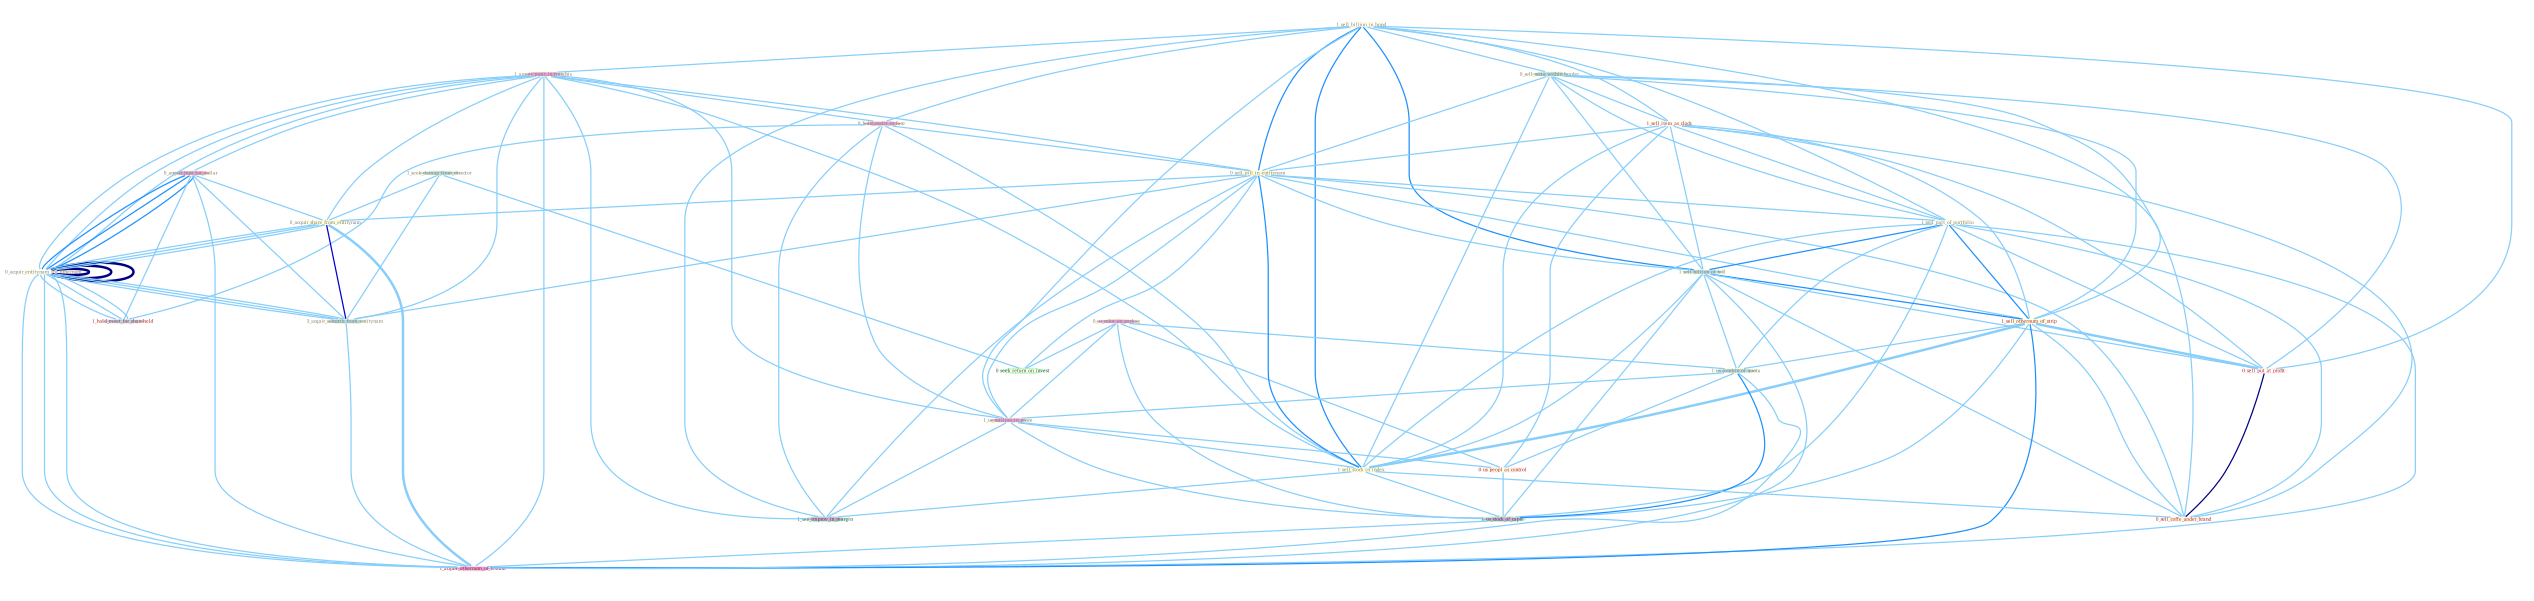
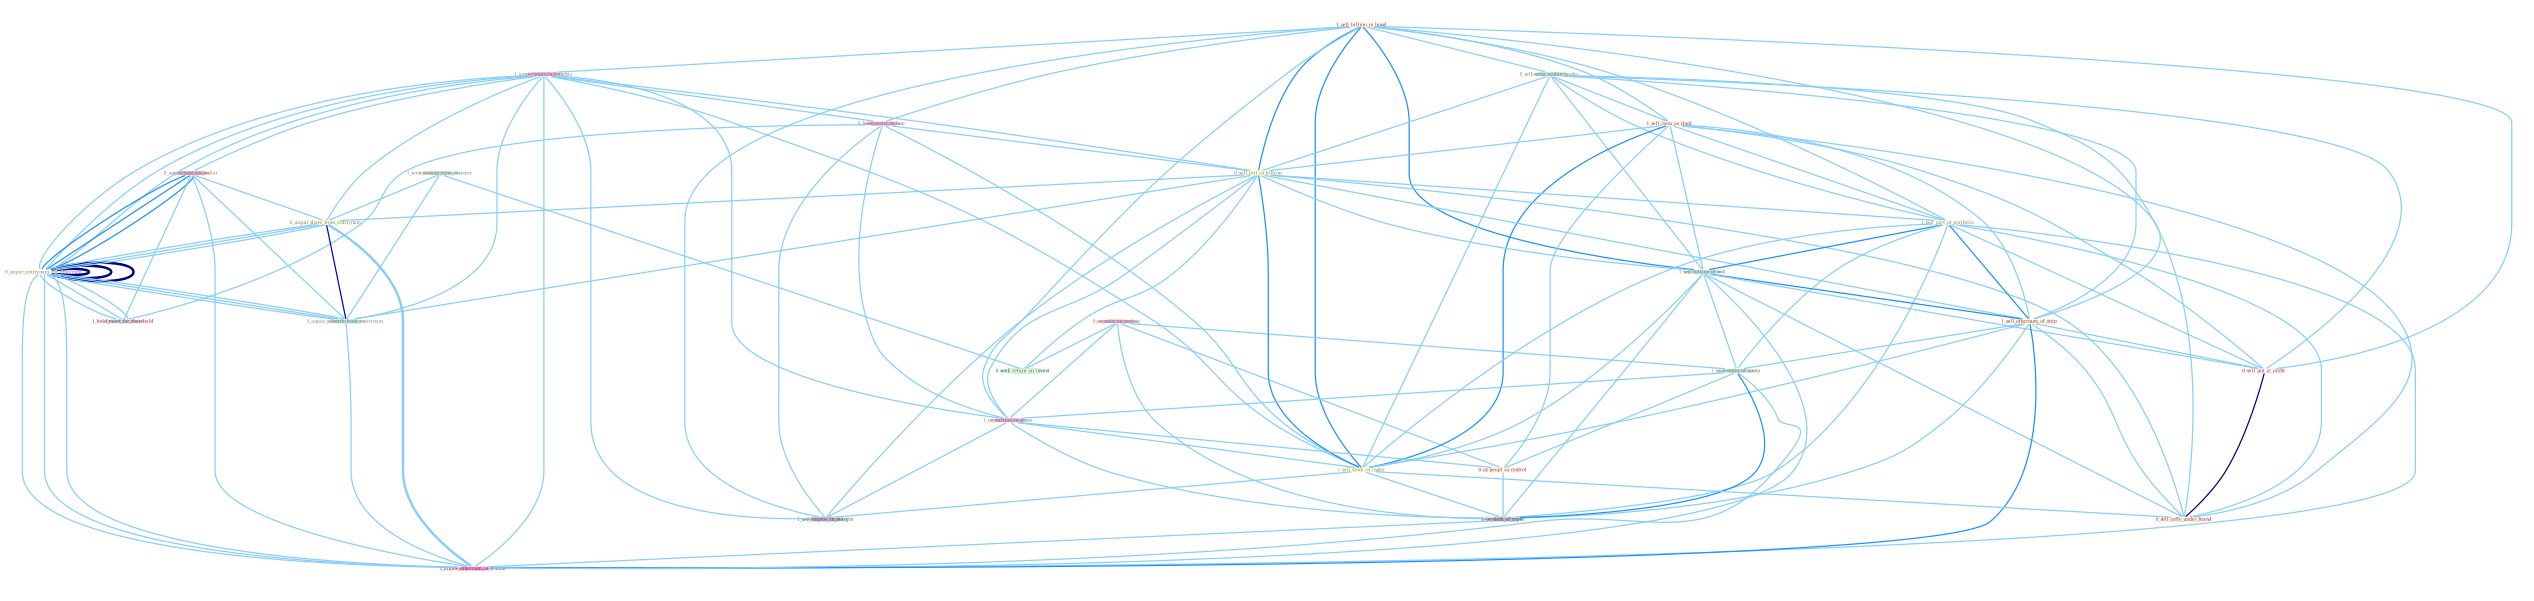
  graph {
    fontname="PT Serif"
    node [color="#ffffe0" fillcolor=plum fixedsize=true fontcolor="#8b7d6b" fontname="PT Serif" fontsize=4 shape=hexagon style=filled]
    edge [color="#87cefa" fontname="PT Serif" w=1]
-   "1_sell_billion_in_bond " [fillcolor=white height=.06 width=.5]
+   "1_sell_billion_in_bond " [fillcolor=white fontcolor="#b22222" height=.06 width=.5]
    "0_sell_secur_within_border " [fillcolor=lightblue height=.06 width=.5]
    "1_acquir_posit_in_franchis " [height=.06 width=.5]
    "0_acquir_busi_for_dollar " [height=.06 width=.5]
    "0_hold_coalit_in_face " [height=.06 width=.5]
    "1_seek_damag_from_director " [fillcolor=lightblue height=.06 shape=ellipse width=.5]
    "0_acquir_entitynam_for_othernum " [fillcolor=white height=.06 width=.5]
    "0_acquir_subscrib_from_entitynam " [fillcolor=lightblue height=.06 width=.5]
    "0_us_color_on_packag " [height=.06 shape=ellipse width=.5]
    "1_sell_item_as_clock " [fillcolor=white fontcolor="#b22222" height=.06 width=.5]
-   "0_sell_pill_in_entitynam " [fillcolor=lightyellow height=.06 width=.5]
+   "0_sell_pill_in_entitynam " [fillcolor=lightyellow height=.06 width=.5 label="0_sell_pill_in_billion"]
    "0_acquir_share_from_entitynam " [fillcolor=lightyellow height=.06 shape=ellipse width=.5]
    "1_sell_part_of_portfolio " [fillcolor=white height=.06 width=.5]
    "1_sell_billion_of_bill " [fillcolor=lightblue height=.06 shape=ellipse width=.5]
    "1_sell_othernum_of_strip " [fillcolor=lightyellow fontcolor="#b22222" height=.06 width=.5]
    "1_us_combin_of_quota " [fillcolor=lightblue height=.06 shape=ellipse width=.5]
    "1_us_million_in_proce " [height=.06 width=.5]
    "1_sell_stock_in_index " [fillcolor=lightyellow height=.06 shape=ellipse width=.5]
    "0_us_peopl_as_control " [color="#fff0f5" fillcolor=lightyellow fontcolor="#b22222" height=.06 width=.5]
    "0_sell_put_at_profit " [color="#fff0f5" fillcolor=white fontcolor="#b22222" height=.06 width=.5]
    "0_sell_coffe_under_brand " [color="#fff0f5" fillcolor=lightyellow fontcolor="#b22222" height=.06 shape=ellipse width=.5]
    "1_hold_meet_for_sharehold " [color="#fff0f5" fillcolor=lightblue fontcolor="#b22222" height=.06 shape=ellipse width=.5]
    "1_acquir_othernum_of_restaur " [color="#fff0f5" fontcolor="#b22222" height=.06 width=.5]
    "1_see_improv_in_margin " [color="#BDFCC9" fontcolor="#2f4f4f" height=.06 width=.5]
    "0_seek_return_on_invest " [color="#BDFCC9" fillcolor=lightyellow fontcolor="#2f4f4f" height=.06 width=.5]
    "1_us_stock_of_capit " [color="#BDFCC9" fontcolor="#2f4f4f" height=.06 shape=ellipse width=.5]
    subgraph sub_1 {
      "1_sell_billion_in_bond "
      "0_sell_secur_within_border "
      "1_acquir_posit_in_franchis "
      "0_acquir_busi_for_dollar "
      "0_hold_coalit_in_face "
      "1_seek_damag_from_director "
      "0_acquir_entitynam_for_othernum "
      "0_acquir_subscrib_from_entitynam "
      "0_us_color_on_packag "
      "1_sell_item_as_clock "
      "0_sell_pill_in_entitynam "
      "0_acquir_share_from_entitynam "
      "1_sell_part_of_portfolio "
      "1_sell_billion_of_bill "
      "1_sell_othernum_of_strip "
      "1_us_combin_of_quota "
      "1_us_million_in_proce "
      "1_sell_stock_in_index "
    }
    subgraph sub_2 {
      "0_us_peopl_as_control "
      "0_sell_put_at_profit "
      "0_sell_coffe_under_brand "
      "1_hold_meet_for_sharehold "
      "1_acquir_othernum_of_restaur "
    }
    "1_sell_billion_in_bond " -- "0_sell_secur_within_border "
    "1_sell_billion_in_bond " -- "1_acquir_posit_in_franchis "
    "1_sell_billion_in_bond " -- "0_hold_coalit_in_face "
    "1_sell_billion_in_bond " -- "1_sell_item_as_clock "
    "1_sell_billion_in_bond " -- "0_sell_pill_in_entitynam " [color="#1e90ff" w=2]
    "1_sell_billion_in_bond " -- "1_sell_part_of_portfolio "
    "1_sell_billion_in_bond " -- "1_sell_billion_of_bill " [color="#1e90ff" w=2]
    "1_sell_billion_in_bond " -- "1_sell_othernum_of_strip "
    "1_sell_billion_in_bond " -- "1_us_million_in_proce "
    "1_sell_billion_in_bond " -- "1_sell_stock_in_index " [color="#1e90ff" w=2]
    "1_sell_billion_in_bond " -- "0_sell_put_at_profit "
    "1_sell_billion_in_bond " -- "1_see_improv_in_margin "
    "0_sell_secur_within_border " -- "1_sell_item_as_clock "
    "0_sell_secur_within_border " -- "0_sell_pill_in_entitynam "
    "0_sell_secur_within_border " -- "1_sell_part_of_portfolio "
    "0_sell_secur_within_border " -- "1_sell_billion_of_bill "
    "0_sell_secur_within_border " -- "1_sell_othernum_of_strip "
    "0_sell_secur_within_border " -- "1_sell_stock_in_index "
    "0_sell_secur_within_border " -- "0_sell_put_at_profit "
    "0_sell_secur_within_border " -- "0_sell_coffe_under_brand "
    "1_acquir_posit_in_franchis " -- "0_acquir_busi_for_dollar "
    "1_acquir_posit_in_franchis " -- "0_hold_coalit_in_face "
    "1_acquir_posit_in_franchis " -- "0_acquir_entitynam_for_othernum "
    "1_acquir_posit_in_franchis " -- "0_acquir_entitynam_for_othernum "
    "1_acquir_posit_in_franchis " -- "0_acquir_entitynam_for_othernum "
    "1_acquir_posit_in_franchis " -- "0_acquir_subscrib_from_entitynam "
    "1_acquir_posit_in_franchis " -- "0_sell_pill_in_entitynam "
    "1_acquir_posit_in_franchis " -- "0_acquir_share_from_entitynam "
    "1_acquir_posit_in_franchis " -- "1_us_million_in_proce "
    "1_acquir_posit_in_franchis " -- "1_sell_stock_in_index "
    "1_acquir_posit_in_franchis " -- "1_acquir_othernum_of_restaur "
    "1_acquir_posit_in_franchis " -- "1_see_improv_in_margin "
    "0_acquir_busi_for_dollar " -- "0_acquir_entitynam_for_othernum " [color="#1e90ff" w=2]
    "0_acquir_busi_for_dollar " -- "0_acquir_entitynam_for_othernum " [color="#1e90ff" w=2]
    "0_acquir_busi_for_dollar " -- "0_acquir_entitynam_for_othernum " [color="#1e90ff" w=2]
    "0_acquir_busi_for_dollar " -- "0_acquir_subscrib_from_entitynam "
    "0_acquir_busi_for_dollar " -- "0_acquir_share_from_entitynam "
    "0_acquir_busi_for_dollar " -- "1_hold_meet_for_sharehold "
    "0_acquir_busi_for_dollar " -- "1_acquir_othernum_of_restaur "
    "0_hold_coalit_in_face " -- "0_sell_pill_in_entitynam "
    "0_hold_coalit_in_face " -- "1_us_million_in_proce "
    "0_hold_coalit_in_face " -- "1_sell_stock_in_index "
    "0_hold_coalit_in_face " -- "1_hold_meet_for_sharehold "
    "0_hold_coalit_in_face " -- "1_see_improv_in_margin "
    "1_seek_damag_from_director " -- "0_acquir_subscrib_from_entitynam "
    "1_seek_damag_from_director " -- "0_acquir_share_from_entitynam "
    "1_seek_damag_from_director " -- "0_seek_return_on_invest "
    "0_acquir_entitynam_for_othernum " -- "0_acquir_entitynam_for_othernum " [color="#000080" style=bold w=4]
    "0_acquir_entitynam_for_othernum " -- "0_acquir_entitynam_for_othernum " [color="#000080" style=bold w=4]
    "0_acquir_entitynam_for_othernum " -- "0_acquir_entitynam_for_othernum " [color="#000080" style=bold w=4]
    "0_acquir_entitynam_for_othernum " -- "0_acquir_subscrib_from_entitynam "
    "0_acquir_entitynam_for_othernum " -- "0_acquir_subscrib_from_entitynam "
    "0_acquir_entitynam_for_othernum " -- "0_acquir_share_from_entitynam "
    "0_acquir_entitynam_for_othernum " -- "0_acquir_share_from_entitynam "
    "0_acquir_entitynam_for_othernum " -- "1_hold_meet_for_sharehold "
    "0_acquir_entitynam_for_othernum " -- "1_hold_meet_for_sharehold "
    "0_acquir_entitynam_for_othernum " -- "1_hold_meet_for_sharehold "
    "0_acquir_entitynam_for_othernum " -- "1_acquir_othernum_of_restaur "
    "0_acquir_entitynam_for_othernum " -- "1_acquir_othernum_of_restaur "
    "0_acquir_entitynam_for_othernum " -- "1_acquir_othernum_of_restaur "
    "0_acquir_subscrib_from_entitynam " -- "0_acquir_entitynam_for_othernum "
    "0_acquir_subscrib_from_entitynam " -- "0_sell_pill_in_entitynam "
    "0_acquir_subscrib_from_entitynam " -- "0_acquir_share_from_entitynam " [color="#0000cd" w=3]
    "0_acquir_subscrib_from_entitynam " -- "1_acquir_othernum_of_restaur "
    "0_us_color_on_packag " -- "1_us_combin_of_quota "
    "0_us_color_on_packag " -- "1_us_million_in_proce "
    "0_us_color_on_packag " -- "0_us_peopl_as_control "
    "0_us_color_on_packag " -- "0_seek_return_on_invest "
    "0_us_color_on_packag " -- "1_us_stock_of_capit "
    "1_sell_item_as_clock " -- "0_sell_pill_in_entitynam "
    "1_sell_item_as_clock " -- "1_sell_part_of_portfolio "
    "1_sell_item_as_clock " -- "1_sell_billion_of_bill "
    "1_sell_item_as_clock " -- "1_sell_othernum_of_strip "
-   "1_sell_item_as_clock " -- "1_sell_stock_in_index "
+   "1_sell_item_as_clock " -- "1_sell_stock_in_index " [color="#1e90ff"]
    "1_sell_item_as_clock " -- "0_us_peopl_as_control "
    "1_sell_item_as_clock " -- "0_sell_put_at_profit "
    "1_sell_item_as_clock " -- "0_sell_coffe_under_brand "
    "0_sell_pill_in_entitynam " -- "0_acquir_share_from_entitynam "
    "0_sell_pill_in_entitynam " -- "1_sell_part_of_portfolio "
    "0_sell_pill_in_entitynam " -- "1_sell_billion_of_bill "
    "0_sell_pill_in_entitynam " -- "1_sell_othernum_of_strip "
    "0_sell_pill_in_entitynam " -- "1_us_million_in_proce "
    "0_sell_pill_in_entitynam " -- "1_sell_stock_in_index " [color="#1e90ff" w=2]
    "0_sell_pill_in_entitynam " -- "0_sell_coffe_under_brand "
    "0_sell_pill_in_entitynam " -- "1_see_improv_in_margin "
    "0_sell_pill_in_entitynam " -- "0_seek_return_on_invest "
    "0_acquir_share_from_entitynam " -- "0_acquir_entitynam_for_othernum "
    "0_acquir_share_from_entitynam " -- "1_acquir_othernum_of_restaur " [style=bold]
    "1_sell_part_of_portfolio " -- "1_sell_billion_of_bill " [color="#1e90ff" w=2]
    "1_sell_part_of_portfolio " -- "1_sell_othernum_of_strip " [color="#1e90ff" w=2]
    "1_sell_part_of_portfolio " -- "1_us_combin_of_quota "
    "1_sell_part_of_portfolio " -- "1_sell_stock_in_index "
    "1_sell_part_of_portfolio " -- "0_sell_put_at_profit "
    "1_sell_part_of_portfolio " -- "0_sell_coffe_under_brand "
    "1_sell_part_of_portfolio " -- "1_acquir_othernum_of_restaur "
    "1_sell_part_of_portfolio " -- "1_us_stock_of_capit "
    "1_sell_billion_of_bill " -- "1_sell_othernum_of_strip " [color="#1e90ff" w=2]
    "1_sell_billion_of_bill " -- "1_us_combin_of_quota "
    "1_sell_billion_of_bill " -- "1_sell_stock_in_index "
    "1_sell_billion_of_bill " -- "0_sell_put_at_profit "
    "1_sell_billion_of_bill " -- "0_sell_coffe_under_brand "
    "1_sell_billion_of_bill " -- "1_acquir_othernum_of_restaur "
    "1_sell_billion_of_bill " -- "1_us_stock_of_capit "
    "1_sell_othernum_of_strip " -- "1_us_combin_of_quota "
-   "1_sell_othernum_of_strip " -- "1_sell_stock_in_index " [style=bold]
-   "1_sell_othernum_of_strip " -- "0_sell_put_at_profit " [style=bold]
+   "1_sell_othernum_of_strip " -- "1_sell_stock_in_index "
+   "1_sell_othernum_of_strip " -- "0_sell_put_at_profit "
    "1_sell_othernum_of_strip " -- "0_sell_coffe_under_brand "
    "1_sell_othernum_of_strip " -- "1_acquir_othernum_of_restaur " [color="#1e90ff" w=2]
    "1_sell_othernum_of_strip " -- "1_us_stock_of_capit "
    "1_us_combin_of_quota " -- "1_us_million_in_proce "
    "1_us_combin_of_quota " -- "0_us_peopl_as_control "
    "1_us_combin_of_quota " -- "1_acquir_othernum_of_restaur "
    "1_us_combin_of_quota " -- "1_us_stock_of_capit " [color="#1e90ff" w=2]
    "1_us_million_in_proce " -- "1_sell_stock_in_index "
    "1_us_million_in_proce " -- "0_us_peopl_as_control "
    "1_us_million_in_proce " -- "1_see_improv_in_margin "
    "1_us_million_in_proce " -- "1_us_stock_of_capit "
    "1_sell_stock_in_index " -- "0_sell_coffe_under_brand "
    "1_sell_stock_in_index " -- "1_see_improv_in_margin "
    "1_sell_stock_in_index " -- "1_us_stock_of_capit "
    "0_us_peopl_as_control " -- "1_us_stock_of_capit "
    "0_sell_put_at_profit " -- "0_sell_coffe_under_brand " [color="#000080"]
    "1_us_stock_of_capit " -- "1_acquir_othernum_of_restaur "
  }
